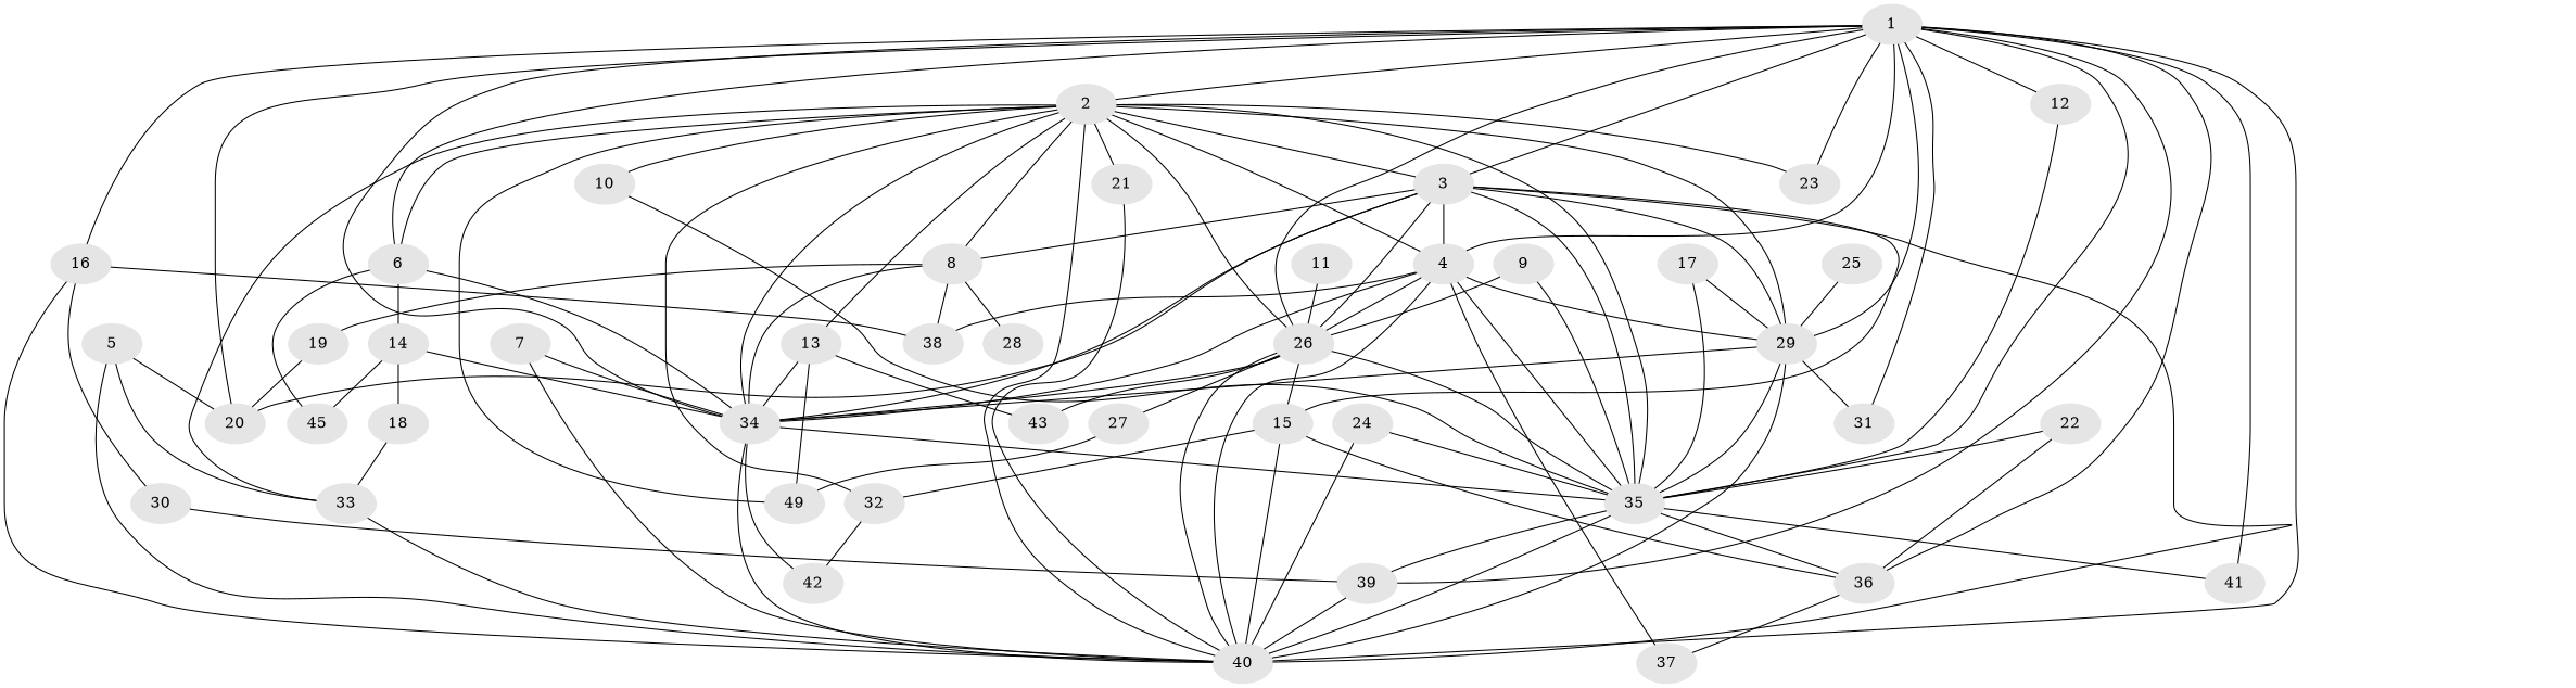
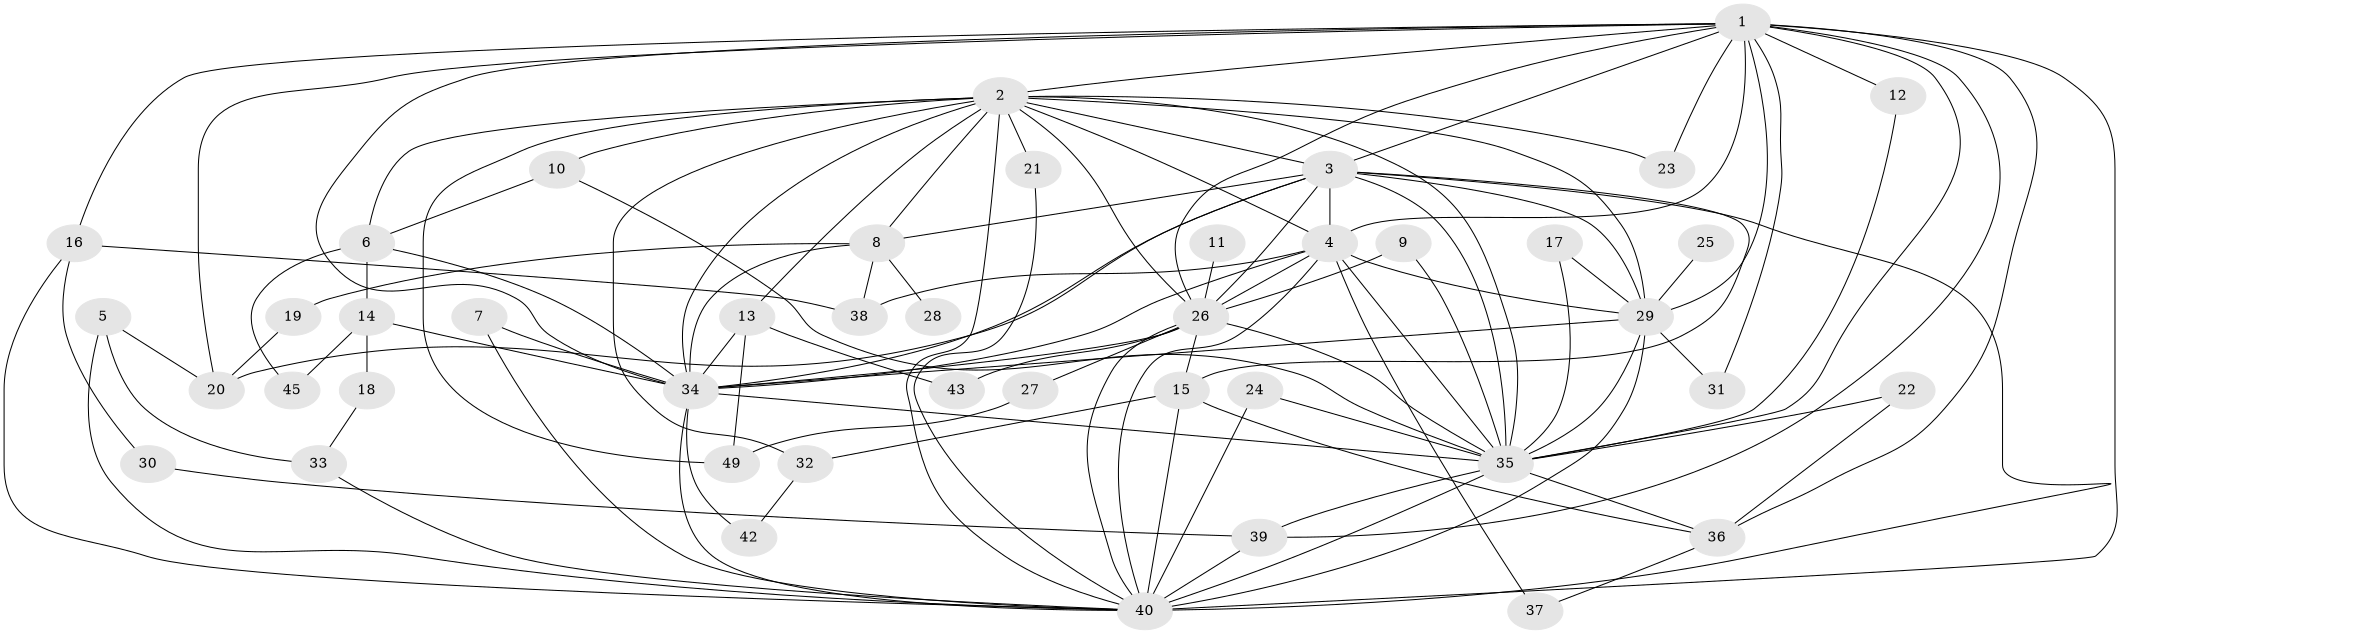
  graph {
    node [color=gray90 style=filled]
    edge [weight=1.0]
    1
    2
    3
    4
    6
    12
    16
    20
    23
    26
    29
    31
    34
    35
    36
    39
    40
-   41
    8
    10
    13
    21
    32
    33
    n25 [label=49]
    15
    37
    38
    14
    45
    30
    43
    27
    42
    28
    19
    5
    18
    7
    9
    11
    17
    22
    24
    25
    1 -- 2
    1 -- 3 [weight=2.0]
    1 -- 4
-   1 -- 6
+   10 -- 6
    1 -- 12
    1 -- 16
    1 -- 20
    1 -- 23
    1 -- 26
    1 -- 29 [weight=2.0]
    1 -- 31
    1 -- 34
    1 -- 35
    1 -- 36
    1 -- 39
    1 -- 40 [weight=2.0]
-   1 -- 41
    2 -- 3 [weight=2.0]
    2 -- 4
    2 -- 6
    2 -- 23
    2 -- 26 [weight=2.0]
    2 -- 29
    2 -- 34
    2 -- 35
    2 -- 40
    2 -- 8
    2 -- 10
    2 -- 13
    2 -- 21
    2 -- 32
-   2 -- 33
    2 -- n25 [weight=2.0]
    3 -- 4 [weight=2.0]
    3 -- 20
    3 -- 26 [weight=2.0]
    3 -- 29 [weight=2.0]
    3 -- 34 [weight=3.0]
    3 -- 35 [weight=3.0]
    3 -- 40 [weight=2.0]
    3 -- 8
    3 -- 15
    4 -- 26
    4 -- 29
    4 -- 34
    4 -- 35
    4 -- 40
    4 -- 37
    4 -- 38
    6 -- 34
    6 -- 14
    6 -- 45
    12 -- 35
    16 -- 40
    16 -- 38
    16 -- 30
    26 -- 34
    26 -- 35
    26 -- 40
    26 -- 15
    26 -- 43
    26 -- 27
    29 -- 31
    29 -- 34
    29 -- 35
    29 -- 40
    34 -- 35
    34 -- 40
    34 -- 42
    35 -- 36
    35 -- 39
    35 -- 40
-   35 -- 41
    36 -- 37
    39 -- 40
    8 -- 34
    8 -- 38
    8 -- 28
    8 -- 19
    10 -- 35
    13 -- 34
    13 -- n25
    13 -- 43
    21 -- 40
    32 -- 42
    33 -- 40
    15 -- 36
    15 -- 40
    15 -- 32
    14 -- 34
    14 -- 45
    14 -- 18
    30 -- 39
    27 -- n25
    19 -- 20
    5 -- 20
    5 -- 40
    5 -- 33
    18 -- 33
    7 -- 34
    7 -- 40
    9 -- 26
    9 -- 35
    11 -- 26
    17 -- 29
    17 -- 35
    22 -- 35
    22 -- 36
    24 -- 35
    24 -- 40
    25 -- 29
  }
